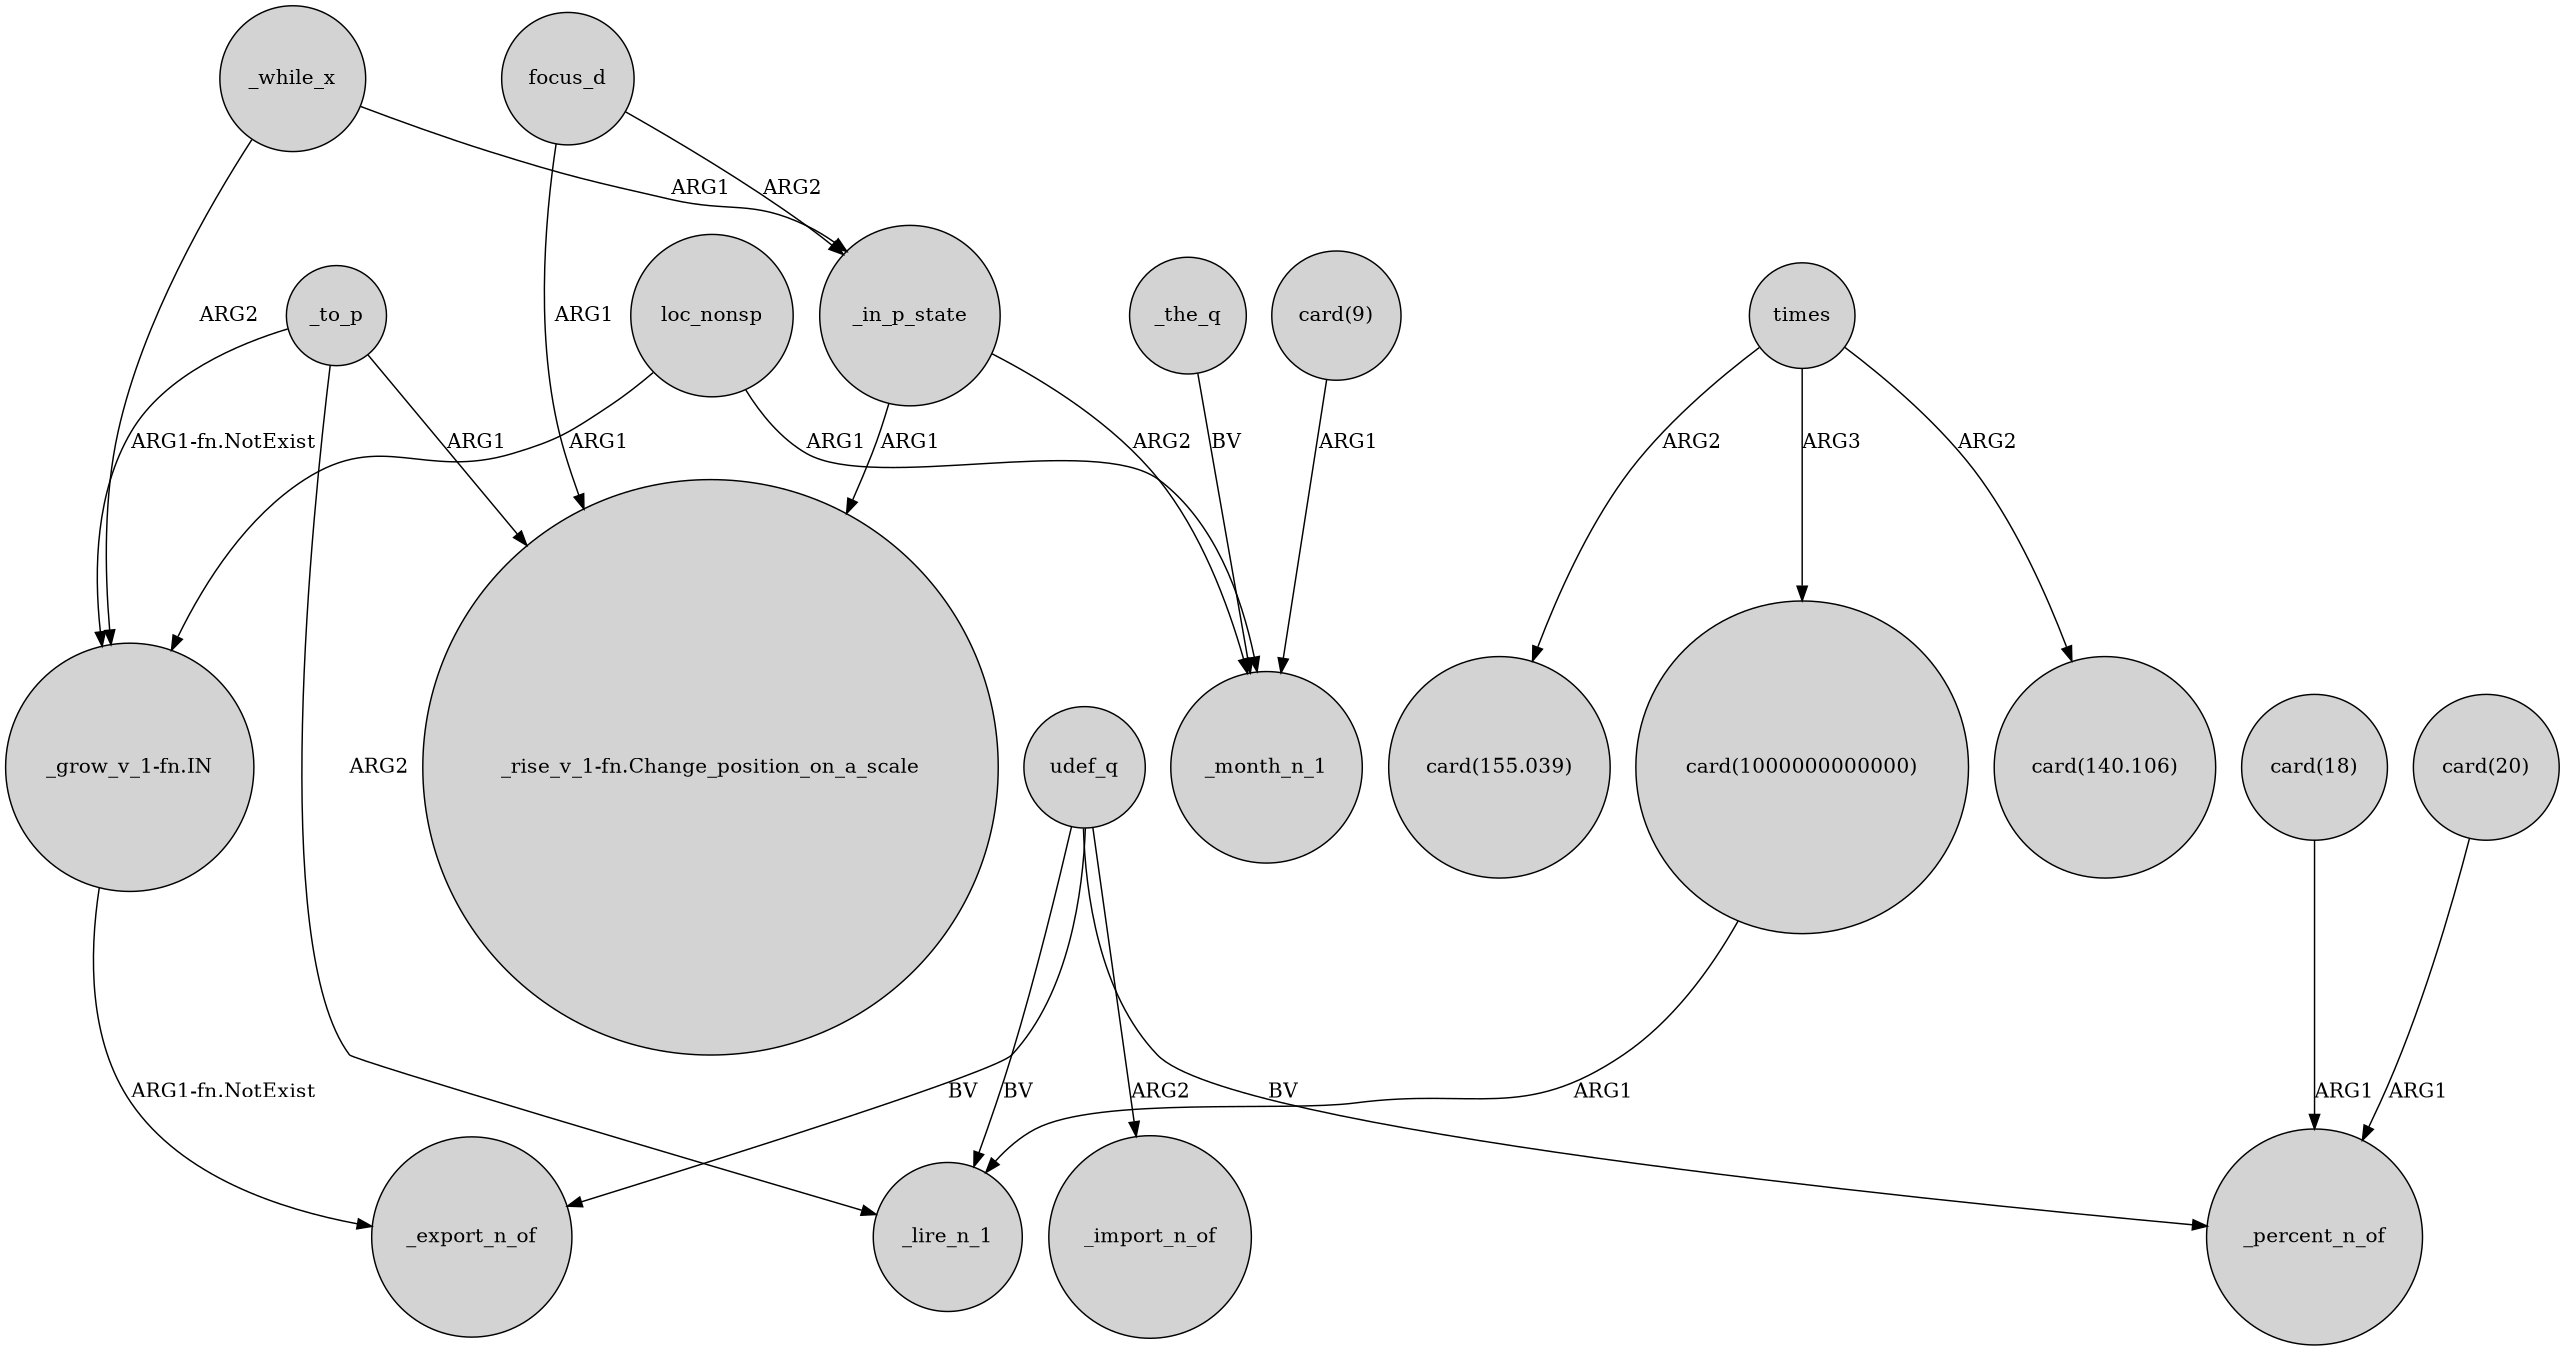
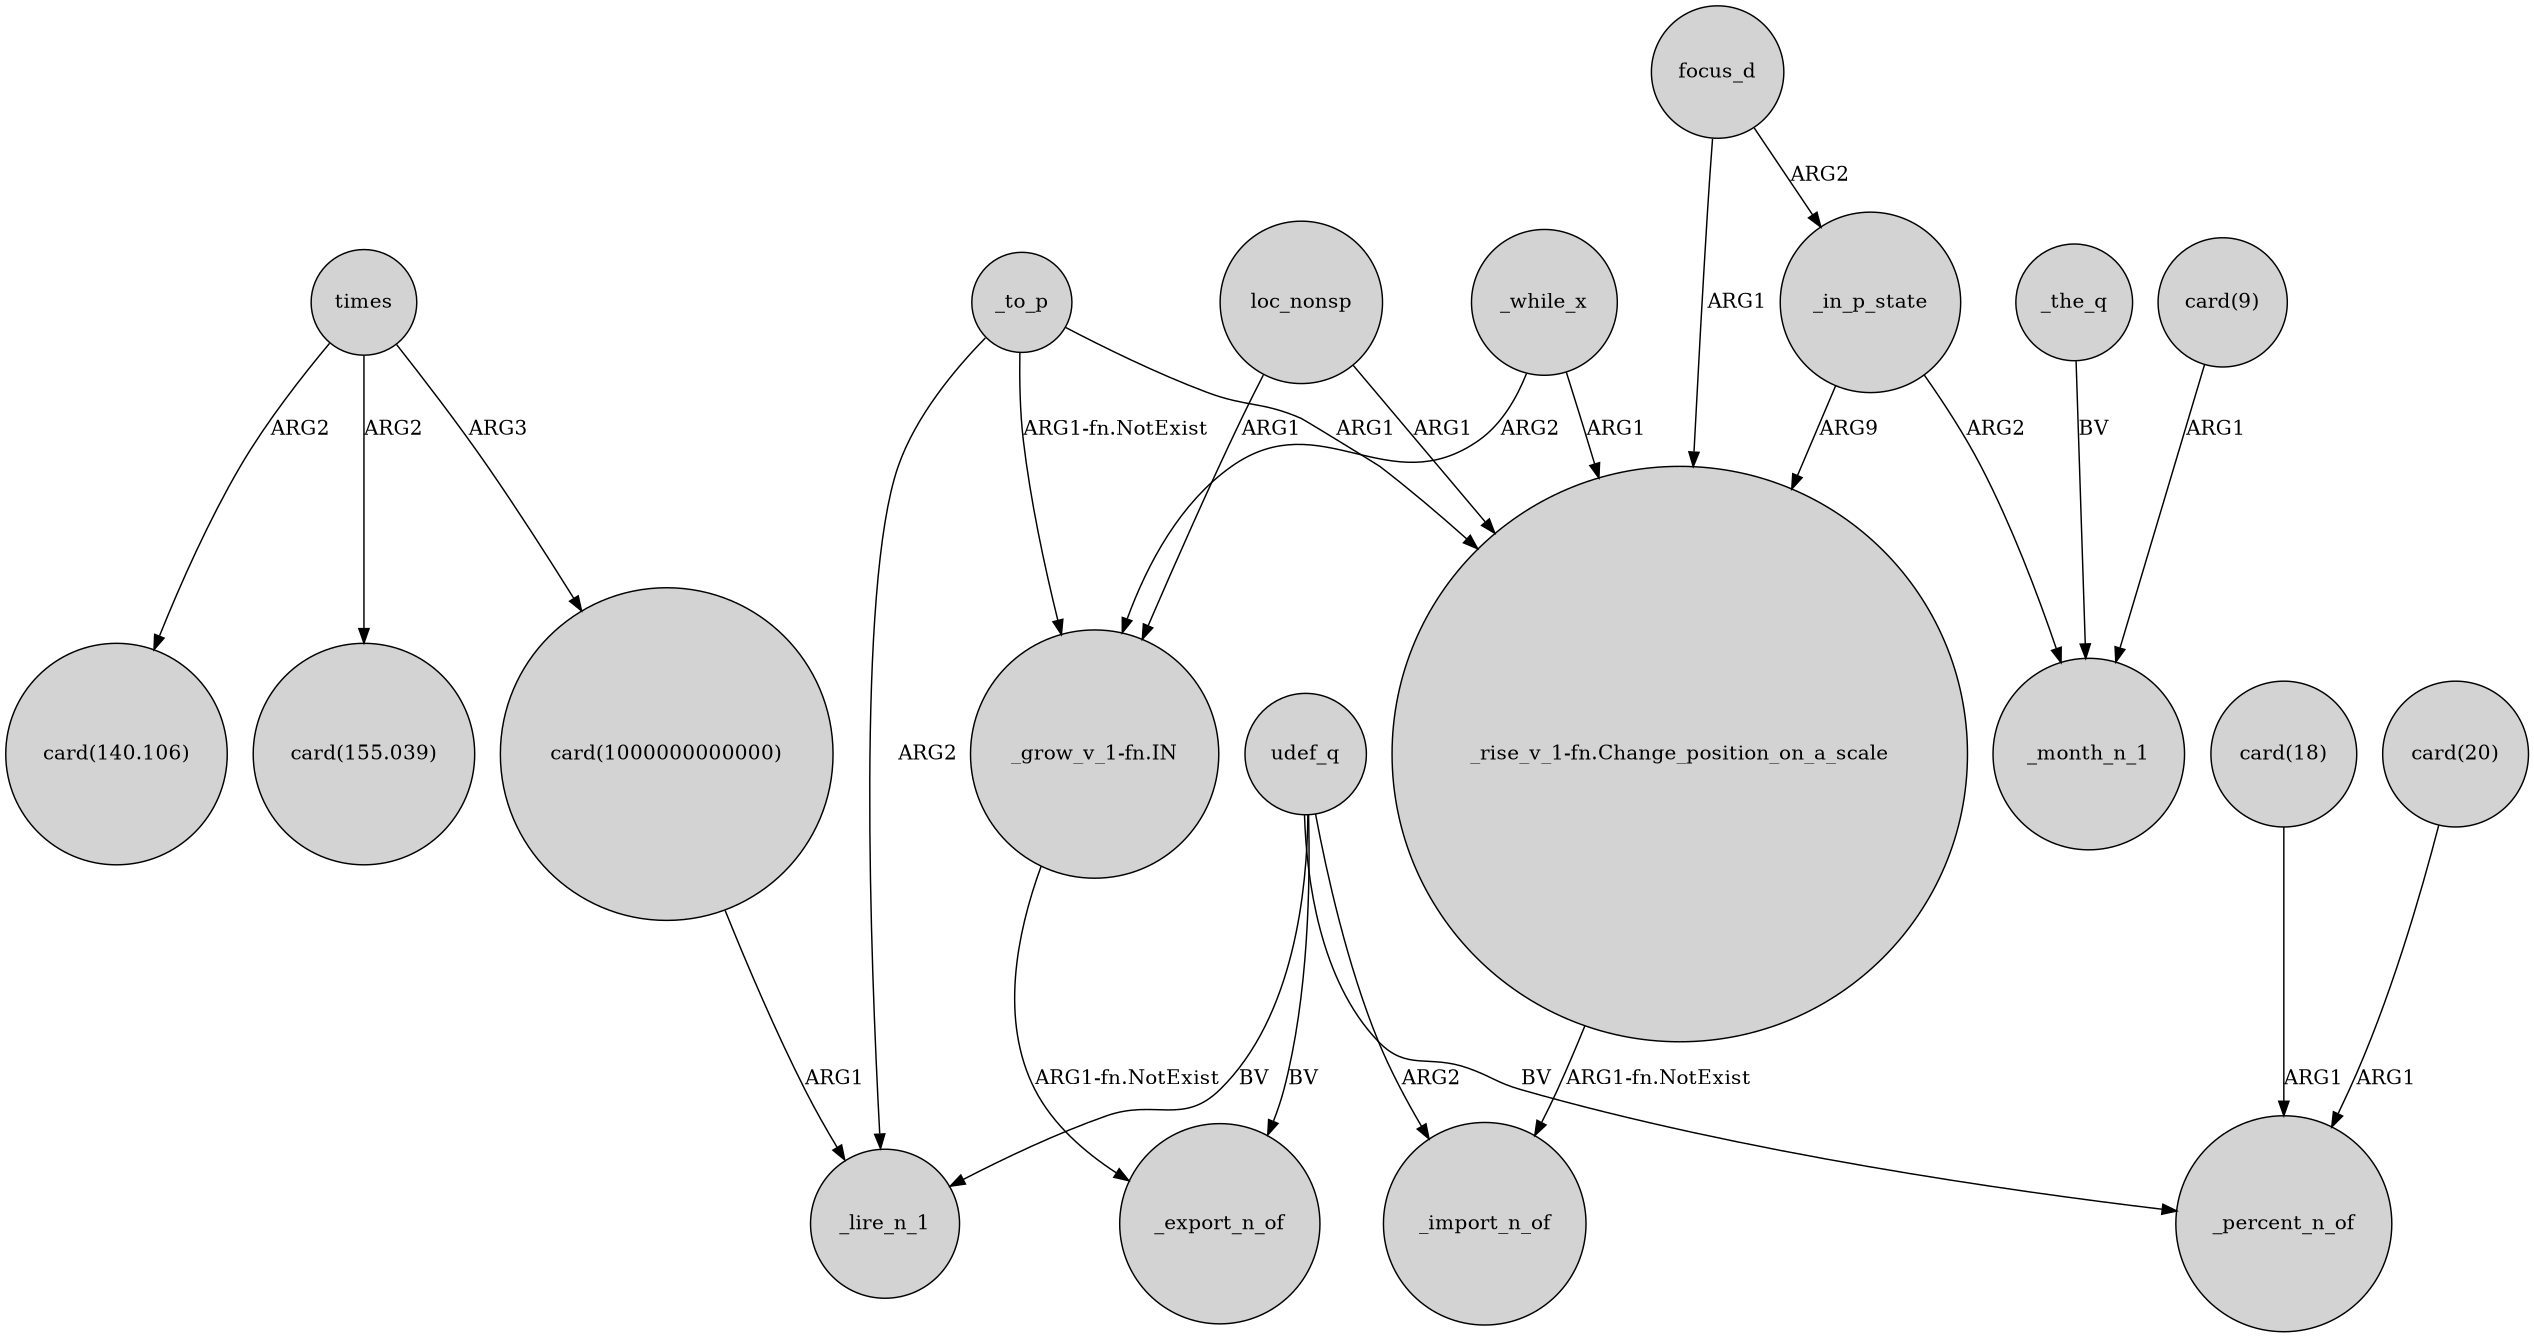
  digraph {
    node [shape=circle style=filled]
    _while_x
    "_grow_v_1-fn.IN"
    "_rise_v_1-fn.Change_position_on_a_scale"
    _export_n_of
    _import_n_of
    _to_p
    _lire_n_1
    "card(18)"
    _percent_n_of
    focus_d
    _in_p_state
    _month_n_1
    times
    "card(140.106)"
    "card(155.039)"
    "card(1000000000000)"
    _the_q
    "card(9)"
    loc_nonsp
    "card(20)"
    udef_q
    _while_x -> "_grow_v_1-fn.IN" [label=ARG2]
-   _while_x -> _in_p_state [label=ARG1]
+   _while_x -> "_rise_v_1-fn.Change_position_on_a_scale" [label=ARG1]
    "_grow_v_1-fn.IN" -> _export_n_of [label="ARG1-fn.NotExist"]
+   "_rise_v_1-fn.Change_position_on_a_scale" -> _import_n_of [label="ARG1-fn.NotExist"]
    _to_p -> "_grow_v_1-fn.IN" [label="ARG1-fn.NotExist"]
    _to_p -> "_rise_v_1-fn.Change_position_on_a_scale" [label=ARG1]
    _to_p -> _lire_n_1 [label=ARG2]
    "card(18)" -> _percent_n_of [label=ARG1]
    focus_d -> "_rise_v_1-fn.Change_position_on_a_scale" [label=ARG1]
    focus_d -> _in_p_state [label=ARG2]
-   _in_p_state -> "_rise_v_1-fn.Change_position_on_a_scale" [label=ARG1]
+   _in_p_state -> "_rise_v_1-fn.Change_position_on_a_scale" [label=ARG9]
    _in_p_state -> _month_n_1 [label=ARG2]
    times -> "card(140.106)" [label=ARG2]
    times -> "card(155.039)" [label=ARG2]
    times -> "card(1000000000000)" [label=ARG3]
    "card(1000000000000)" -> _lire_n_1 [label=ARG1]
    _the_q -> _month_n_1 [label=BV]
    "card(9)" -> _month_n_1 [label=ARG1]
    loc_nonsp -> "_grow_v_1-fn.IN" [label=ARG1]
-   loc_nonsp -> _month_n_1 [label=ARG1]
+   loc_nonsp -> "_rise_v_1-fn.Change_position_on_a_scale" [label=ARG1]
    "card(20)" -> _percent_n_of [label=ARG1]
    udef_q -> _export_n_of [label=BV]
    udef_q -> _import_n_of [label=ARG2]
    udef_q -> _lire_n_1 [label=BV]
    udef_q -> _percent_n_of [label=BV]
  }
